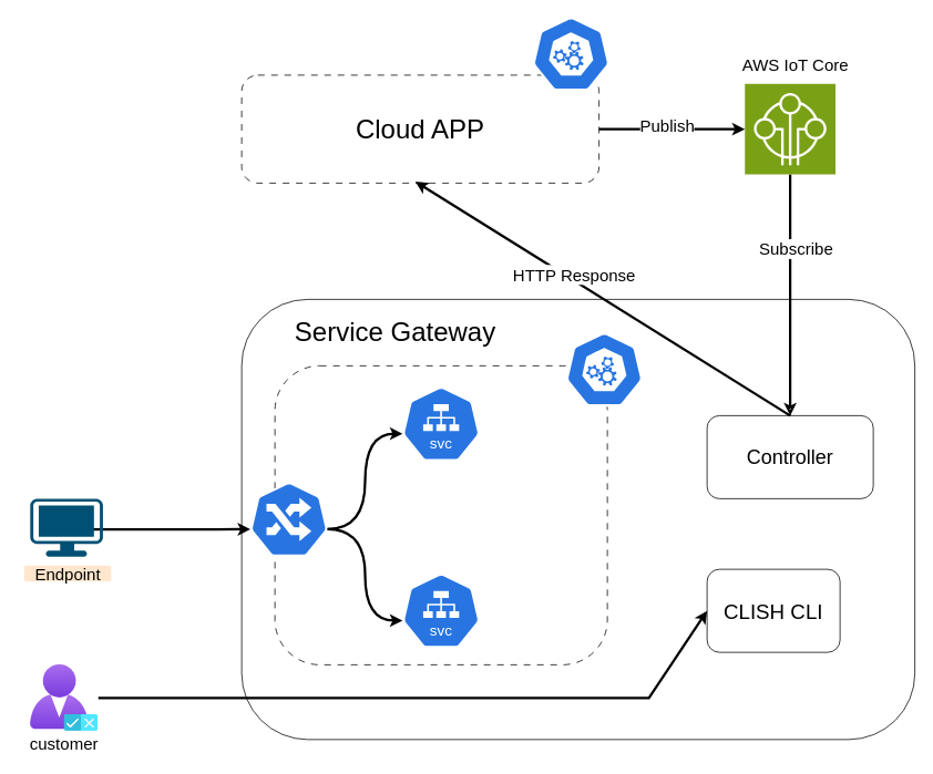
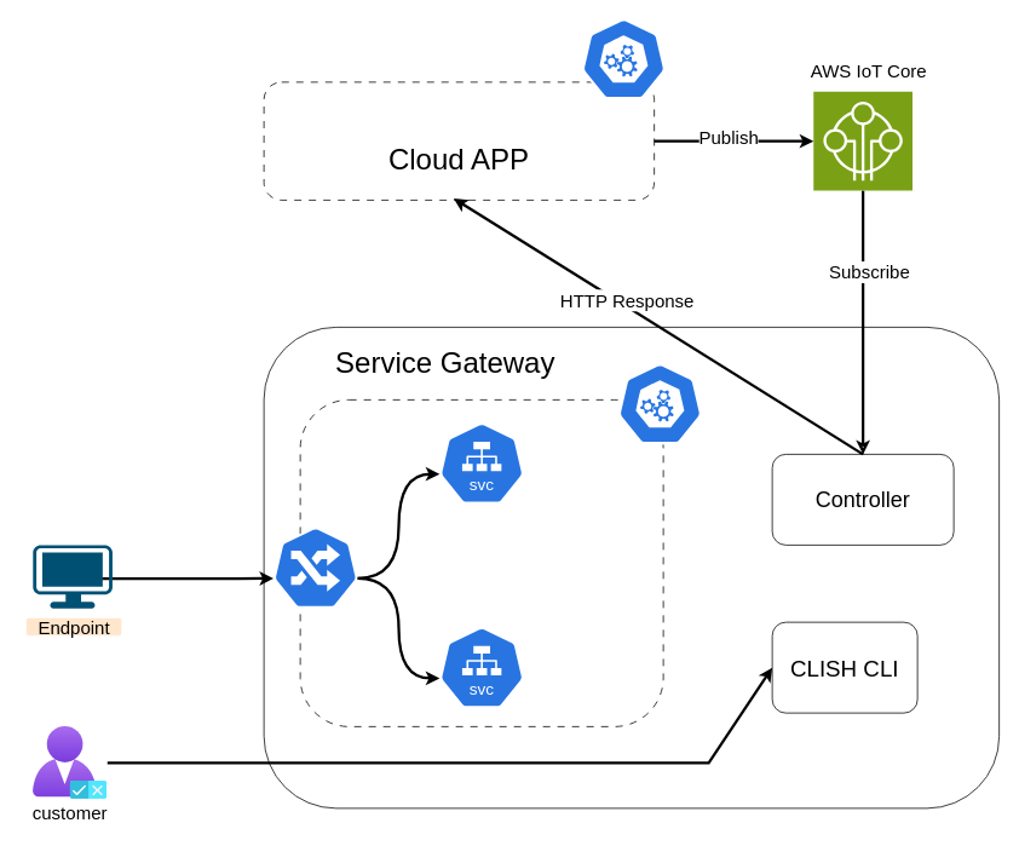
  <mxCell id="0" />
  <mxCell id="1" parent="0" />
  <mxCell id="2" value="" style="rounded=1;whiteSpace=wrap;html=1;" vertex="1" parent="1"><mxGeometry x="290" y="360" width="810" height="530" as="geometry" /></mxCell>
  <mxCell id="3" value="" style="rounded=1;whiteSpace=wrap;html=1;dashed=1;dashPattern=8 8;" vertex="1" parent="1"><mxGeometry x="330.01" y="440" width="400" height="360" as="geometry" /></mxCell>
  <mxCell id="4" style="rounded=0;orthogonalLoop=1;jettySize=auto;html=1;" edge="1" parent="1"><mxGeometry relative="1" as="geometry"><mxPoint x="399.64" y="660" as="sourcePoint" /><mxPoint x="400" y="660" as="targetPoint" /><Array as="points" /></mxGeometry></mxCell>
  <mxCell id="5" value="" style="aspect=fixed;sketch=0;html=1;dashed=0;whitespace=wrap;verticalLabelPosition=bottom;verticalAlign=top;fillColor=#2875E2;strokeColor=#ffffff;points=[[0.005,0.63,0],[0.1,0.2,0],[0.9,0.2,0],[0.5,0,0],[0.995,0.63,0],[0.72,0.99,0],[0.5,1,0],[0.28,0.99,0]];shape=mxgraph.kubernetes.icon2;kubernetesLabel=1;prIcon=svc" vertex="1" parent="1"><mxGeometry x="483.13" y="465" width="93.75" height="90" as="geometry" /></mxCell>
  <mxCell id="6" style="rounded=0;orthogonalLoop=1;jettySize=auto;html=1;startArrow=classic;startFill=0;strokeWidth=3;endArrow=none;" edge="1" parent="1" target="10"><mxGeometry relative="1" as="geometry"><mxPoint x="950" y="500" as="sourcePoint" /><mxPoint x="789" y="200" as="targetPoint" /></mxGeometry></mxCell>
  <mxCell id="7" value="&lt;font style=&quot;font-size: 20px;&quot;&gt;Subscribe&lt;/font&gt;" style="edgeLabel;html=1;align=center;verticalAlign=middle;resizable=0;points=[];" vertex="1" connectable="0" parent="6"><mxGeometry x="0.388" y="-6" relative="1" as="geometry"><mxPoint as="offset" /></mxGeometry></mxCell>
  <mxCell id="8" value="&lt;font style=&quot;font-size: 24px;&quot;&gt;Controller&lt;/font&gt;" style="rounded=1;whiteSpace=wrap;html=1;" vertex="1" parent="1"><mxGeometry x="850" y="500" width="200" height="100" as="geometry" /></mxCell>
  <mxCell id="9" value="&lt;font style=&quot;font-size: 25px;&quot;&gt;CLISH CLI&lt;/font&gt;" style="rounded=1;whiteSpace=wrap;html=1;" vertex="1" parent="1"><mxGeometry x="850" y="685" width="160" height="100" as="geometry" /></mxCell>
  <mxCell id="10" value="" style="sketch=0;points=[[0,0,0],[0.25,0,0],[0.5,0,0],[0.75,0,0],[1,0,0],[0,1,0],[0.25,1,0],[0.5,1,0],[0.75,1,0],[1,1,0],[0,0.25,0],[0,0.5,0],[0,0.75,0],[1,0.25,0],[1,0.5,0],[1,0.75,0]];outlineConnect=0;fontColor=#232F3E;fillColor=#7AA116;strokeColor=#ffffff;dashed=0;verticalLabelPosition=bottom;verticalAlign=top;align=center;html=1;fontSize=12;fontStyle=0;aspect=fixed;shape=mxgraph.aws4.resourceIcon;resIcon=mxgraph.aws4.internet_of_things;" vertex="1" parent="1"><mxGeometry x="895.5" y="100.5" width="109" height="109" as="geometry" /></mxCell>
  <mxCell id="11" value="" style="aspect=fixed;sketch=0;html=1;dashed=0;whitespace=wrap;verticalLabelPosition=bottom;verticalAlign=top;fillColor=#2875E2;strokeColor=#ffffff;points=[[0.005,0.63,0],[0.1,0.2,0],[0.9,0.2,0],[0.5,0,0],[0.995,0.63,0],[0.72,0.99,0],[0.5,1,0],[0.28,0.99,0]];shape=mxgraph.kubernetes.icon2;prIcon=ing" vertex="1" parent="1"><mxGeometry x="300" y="580" width="93.76" height="90" as="geometry" /></mxCell>
  <mxCell id="12" value="" style="aspect=fixed;sketch=0;html=1;dashed=0;whitespace=wrap;verticalLabelPosition=bottom;verticalAlign=top;fillColor=#2875E2;strokeColor=#ffffff;points=[[0.005,0.63,0],[0.1,0.2,0],[0.9,0.2,0],[0.5,0,0],[0.995,0.63,0],[0.72,0.99,0],[0.5,1,0],[0.28,0.99,0]];shape=mxgraph.kubernetes.icon2;kubernetesLabel=1;prIcon=svc" vertex="1" parent="1"><mxGeometry x="483.13" y="690" width="93.75" height="90" as="geometry" /></mxCell>
- <mxCell id="13" value="&lt;font style=&quot;font-size: 32px;&quot;&gt;Service Gateway&lt;/font&gt;" style="rounded=1;whiteSpace=wrap;html=1;strokeWidth=0;strokeColor=none;" vertex="1" parent="1"><mxGeometry x="330.01" y="370" width="290" height="60" as="geometry" /></mxCell>
+ <mxCell id="13" value="&lt;font style=&quot;font-size: 32px;&quot;&gt;Service Gateway&lt;/font&gt;" style="rounded=1;whiteSpace=wrap;html=1;strokeWidth=0;strokeColor=none;" vertex="1" parent="1"><mxGeometry x="345.01" y="370" width="290" height="60" as="geometry" /></mxCell>
  <mxCell id="14" style="rounded=0;orthogonalLoop=1;jettySize=auto;html=1;entryX=0.005;entryY=0.63;entryDx=0;entryDy=0;entryPerimeter=0;exitX=0.995;exitY=0.63;exitDx=0;exitDy=0;exitPerimeter=0;edgeStyle=orthogonalEdgeStyle;curved=1;strokeWidth=3;" edge="1" parent="1" source="11" target="5"><mxGeometry relative="1" as="geometry"><mxPoint x="370" y="640" as="sourcePoint" /></mxGeometry></mxCell>
  <mxCell id="15" style="edgeStyle=orthogonalEdgeStyle;rounded=0;orthogonalLoop=1;jettySize=auto;html=1;entryX=0.005;entryY=0.63;entryDx=0;entryDy=0;entryPerimeter=0;curved=1;exitX=0.995;exitY=0.63;exitDx=0;exitDy=0;exitPerimeter=0;strokeWidth=3;" edge="1" parent="1" source="11" target="12"><mxGeometry relative="1" as="geometry" /></mxCell>
  <mxCell id="16" value="" style="rounded=1;whiteSpace=wrap;html=1;dashed=1;dashPattern=8 8;" vertex="1" parent="1"><mxGeometry x="290" y="90" width="430" height="130" as="geometry" /></mxCell>
  <mxCell id="17" value="" style="aspect=fixed;sketch=0;html=1;dashed=0;whitespace=wrap;verticalLabelPosition=bottom;verticalAlign=top;fillColor=#2875E2;strokeColor=#ffffff;points=[[0.005,0.63,0],[0.1,0.2,0],[0.9,0.2,0],[0.5,0,0],[0.995,0.63,0],[0.72,0.99,0],[0.5,1,0],[0.28,0.99,0]];shape=mxgraph.kubernetes.icon2;prIcon=api" vertex="1" parent="1"><mxGeometry x="680" y="400" width="92.71" height="89" as="geometry" /></mxCell>
  <mxCell id="18" value="" style="aspect=fixed;sketch=0;html=1;dashed=0;whitespace=wrap;verticalLabelPosition=bottom;verticalAlign=top;fillColor=#2875E2;strokeColor=#ffffff;points=[[0.005,0.63,0],[0.1,0.2,0],[0.9,0.2,0],[0.5,0,0],[0.995,0.63,0],[0.72,0.99,0],[0.5,1,0],[0.28,0.99,0]];shape=mxgraph.kubernetes.icon2;prIcon=api" vertex="1" parent="1"><mxGeometry x="640" y="20" width="92.71" height="89" as="geometry" /></mxCell>
  <mxCell id="19" style="edgeStyle=orthogonalEdgeStyle;rounded=0;orthogonalLoop=1;jettySize=auto;html=1;strokeWidth=3;exitX=1;exitY=0.5;exitDx=0;exitDy=0;" edge="1" parent="1" source="16" target="10"><mxGeometry relative="1" as="geometry"><mxPoint x="730" y="155" as="sourcePoint" /></mxGeometry></mxCell>
  <mxCell id="20" value="&lt;font style=&quot;font-size: 20px;&quot;&gt;Publish&lt;/font&gt;" style="edgeLabel;html=1;align=center;verticalAlign=middle;resizable=0;points=[];" vertex="1" connectable="0" parent="19"><mxGeometry x="0.101" y="2" relative="1" as="geometry"><mxPoint x="-16" y="-3" as="offset" /></mxGeometry></mxCell>
- <mxCell id="21" value="&lt;font style=&quot;font-size: 32px;&quot;&gt;Cloud APP&lt;/font&gt;" style="rounded=1;whiteSpace=wrap;html=1;strokeWidth=0;strokeColor=none;" vertex="1" parent="1"><mxGeometry x="320" y="125" width="370" height="60" as="geometry" /></mxCell>
+ <mxCell id="21" value="&lt;font style=&quot;font-size: 32px;&quot;&gt;Cloud APP&lt;/font&gt;" style="rounded=1;whiteSpace=wrap;html=1;strokeWidth=0;strokeColor=none;" vertex="1" parent="1"><mxGeometry x="320" y="145" width="370" height="60" as="geometry" /></mxCell>
  <mxCell id="22" style="rounded=0;orthogonalLoop=1;jettySize=auto;html=1;entryX=0.486;entryY=0.985;entryDx=0;entryDy=0;entryPerimeter=0;exitX=0.5;exitY=0;exitDx=0;exitDy=0;strokeWidth=3;" edge="1" parent="1" source="8" target="16"><mxGeometry relative="1" as="geometry" /></mxCell>
  <mxCell id="23" value="&lt;font style=&quot;font-size: 20px;&quot;&gt;HTTP Response&lt;/font&gt;" style="edgeLabel;html=1;align=center;verticalAlign=middle;resizable=0;points=[];" vertex="1" connectable="0" parent="22"><mxGeometry x="0.278" relative="1" as="geometry"><mxPoint x="28" y="10" as="offset" /></mxGeometry></mxCell>
  <mxCell id="24" style="edgeStyle=orthogonalEdgeStyle;rounded=0;orthogonalLoop=1;jettySize=auto;html=1;entryX=0.005;entryY=0.63;entryDx=0;entryDy=0;entryPerimeter=0;strokeWidth=3;" edge="1" parent="1" target="11"><mxGeometry relative="1" as="geometry"><mxPoint x="98" y="637" as="sourcePoint" /><Array as="points"><mxPoint x="260" y="637" /><mxPoint x="260" y="637" /></Array></mxGeometry></mxCell>
  <mxCell id="25" style="rounded=0;orthogonalLoop=1;jettySize=auto;html=1;entryX=0;entryY=0.5;entryDx=0;entryDy=0;entryPerimeter=0;strokeWidth=3;" edge="1" parent="1" source="26" target="9"><mxGeometry relative="1" as="geometry"><Array as="points"><mxPoint x="780" y="840" /></Array></mxGeometry></mxCell>
  <mxCell id="26" value="" style="image;aspect=fixed;html=1;points=[];align=center;fontSize=12;image=img/lib/azure2/management_governance/Customer_Lockbox_for_MS_Azure.svg;" vertex="1" parent="1"><mxGeometry x="35.57" y="800" width="81.93" height="80" as="geometry" /></mxCell>
  <mxCell id="27" value="" style="points=[[0.03,0.03,0],[0.5,0,0],[0.97,0.03,0],[1,0.4,0],[0.97,0.745,0],[0.5,1,0],[0.03,0.745,0],[0,0.4,0]];verticalLabelPosition=bottom;sketch=0;html=1;verticalAlign=top;aspect=fixed;align=center;pointerEvents=1;shape=mxgraph.cisco19.workstation;fillColor=#005073;strokeColor=none;" vertex="1" parent="1"><mxGeometry x="35.57" y="600" width="87.5" height="70" as="geometry" /></mxCell>
  <mxCell id="28" value="&lt;font style=&quot;font-size: 20px;&quot;&gt;Endpoint&lt;/font&gt;" style="rounded=1;whiteSpace=wrap;html=1;strokeColor=#FFFFFF;fillColor=#ffe6cc;" vertex="1" parent="1"><mxGeometry x="27.78" y="680" width="105.68" height="20" as="geometry" /></mxCell>
  <mxCell id="29" value="&lt;font style=&quot;font-size: 20px;&quot;&gt;customer&lt;/font&gt;" style="rounded=1;whiteSpace=wrap;html=1;strokeColor=#FFFFFF;" vertex="1" parent="1"><mxGeometry x="20" y="880" width="113.46" height="30" as="geometry" /></mxCell>
  <mxCell id="30" value="&lt;font style=&quot;font-size: 20px;&quot;&gt;AWS IoT Core&lt;/font&gt;" style="edgeLabel;html=1;align=center;verticalAlign=middle;resizable=0;points=[];" vertex="1" connectable="0" parent="1"><mxGeometry x="870" y="230.004" as="geometry"><mxPoint x="85" y="-154" as="offset" /></mxGeometry></mxCell>
